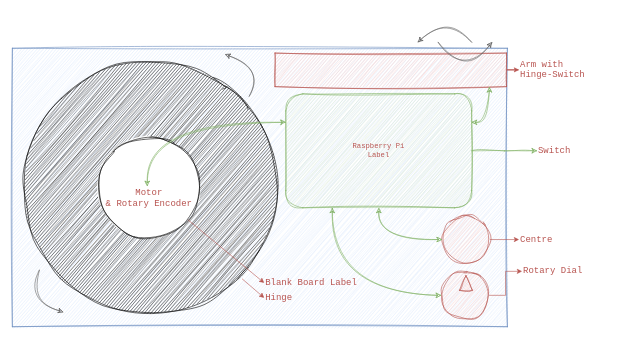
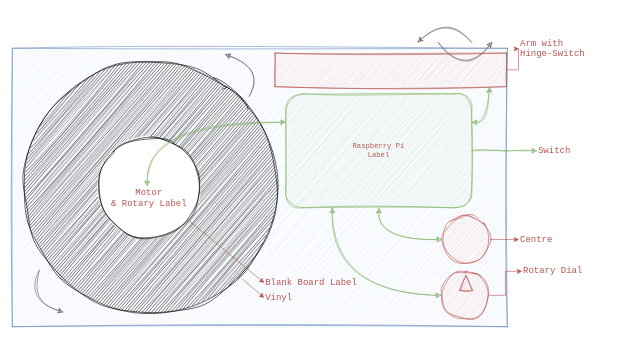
  <mxCell id="0" />
  <mxCell id="1" parent="0" />
  <mxCell id="2" value="" style="rounded=0;whiteSpace=wrap;html=1;aspect=fixed;fillColor=#dae8fc;strokeColor=#6c8ebf;sketch=1;curveFitting=1;jiggle=2;" vertex="1" parent="1"><mxGeometry x="20" y="80" width="825.54" height="464.37" as="geometry" /></mxCell>
  <mxCell id="3" value="" style="ellipse;whiteSpace=wrap;html=1;aspect=fixed;sketch=1;curveFitting=1;jiggle=2;fillColor=#060606;" vertex="1" parent="1"><mxGeometry x="39" y="100.78" width="422.81" height="422.81" as="geometry" /></mxCell>
  <mxCell id="4" value="" style="ellipse;whiteSpace=wrap;html=1;aspect=fixed;sketch=1;curveFitting=1;jiggle=2;" vertex="1" parent="1"><mxGeometry x="163.16" y="227.58" width="169.22" height="169.22" as="geometry" /></mxCell>
  <mxCell id="5" value="" style="curved=1;endArrow=classic;html=1;rounded=0;fillColor=#f5f5f5;strokeColor=#666666;sketch=1;curveFitting=1;jiggle=2;" edge="1" parent="1"><mxGeometry width="50" height="50" relative="1" as="geometry"><mxPoint x="415" y="160" as="sourcePoint" /><mxPoint x="375" y="90" as="targetPoint" /><Array as="points"><mxPoint x="444.91" y="119.82" /></Array></mxGeometry></mxCell>
  <mxCell id="6" value="" style="curved=1;endArrow=classic;html=1;rounded=0;fillColor=#f5f5f5;strokeColor=#666666;sketch=1;curveFitting=1;jiggle=2;" edge="1" parent="1"><mxGeometry width="50" height="50" relative="1" as="geometry"><mxPoint x="65" y="450" as="sourcePoint" /><mxPoint x="105" y="520" as="targetPoint" /><Array as="points"><mxPoint x="45" y="500" /></Array></mxGeometry></mxCell>
  <mxCell id="7" value="Blank Board Label" style="text;html=1;align=left;verticalAlign=middle;whiteSpace=wrap;rounded=0;fontColor=#B85450;fontFamily=Courier New;fontSize=15;" vertex="1" parent="1"><mxGeometry x="440" y="461.29" width="185" height="20" as="geometry" /></mxCell>
  <mxCell id="8" value="" style="endArrow=classic;html=1;rounded=0;entryX=0;entryY=0.5;entryDx=0;entryDy=0;fillColor=#f8cecc;strokeColor=#b85450;" edge="1" parent="1" target="7"><mxGeometry width="50" height="50" relative="1" as="geometry"><mxPoint x="312.936" y="366.145" as="sourcePoint" /><mxPoint x="445" y="540" as="targetPoint" /></mxGeometry></mxCell>
- <mxCell id="9" value="Hinge" style="text;html=1;align=left;verticalAlign=middle;whiteSpace=wrap;rounded=0;fontColor=#B85450;fontFamily=Courier New;fontSize=15;" vertex="1" parent="1"><mxGeometry x="440" y="486.19" width="150" height="20" as="geometry" /></mxCell>
+ <mxCell id="9" value="Vinyl" style="text;html=1;align=left;verticalAlign=middle;whiteSpace=wrap;rounded=0;fontColor=#B85450;fontFamily=Courier New;fontSize=15;" vertex="1" parent="1"><mxGeometry x="440" y="486.19" width="150" height="20" as="geometry" /></mxCell>
  <mxCell id="10" value="" style="endArrow=classic;html=1;rounded=0;entryX=0;entryY=0.5;entryDx=0;entryDy=0;exitX=0.861;exitY=0.86;exitDx=0;exitDy=0;exitPerimeter=0;fillColor=#f8cecc;strokeColor=#b85450;" edge="1" parent="1" source="3" target="9"><mxGeometry width="50" height="50" relative="1" as="geometry"><mxPoint x="355" y="600" as="sourcePoint" /><mxPoint x="405" y="550" as="targetPoint" /></mxGeometry></mxCell>
  <mxCell id="11" value="" style="edgeStyle=orthogonalEdgeStyle;rounded=0;orthogonalLoop=1;jettySize=auto;html=1;fillColor=#f8cecc;strokeColor=#b85450;" edge="1" parent="1" source="12" target="27"><mxGeometry relative="1" as="geometry" /></mxCell>
  <mxCell id="12" value="" style="ellipse;whiteSpace=wrap;html=1;aspect=fixed;fillColor=#f8cecc;strokeColor=#b85450;sketch=1;curveFitting=1;jiggle=2;" vertex="1" parent="1"><mxGeometry x="735" y="452" width="80" height="80" as="geometry" /></mxCell>
  <mxCell id="13" value="" style="edgeStyle=orthogonalEdgeStyle;rounded=0;orthogonalLoop=1;jettySize=auto;html=1;fillColor=#f8cecc;strokeColor=#b85450;" edge="1" parent="1" source="14" target="28"><mxGeometry relative="1" as="geometry" /></mxCell>
  <mxCell id="14" value="" style="ellipse;whiteSpace=wrap;html=1;aspect=fixed;fillColor=#f8cecc;strokeColor=#b85450;sketch=1;curveFitting=1;jiggle=2;" vertex="1" parent="1"><mxGeometry x="736.41" y="359" width="80" height="80" as="geometry" /></mxCell>
  <mxCell id="15" value="" style="triangle;whiteSpace=wrap;html=1;rotation=-90;sketch=1;curveFitting=1;jiggle=2;rounded=0;fillColor=#f8cecc;strokeColor=#b85450;" vertex="1" parent="1"><mxGeometry x="764.21" y="460.81" width="24.41" height="21.19" as="geometry" /></mxCell>
  <mxCell id="16" style="edgeStyle=orthogonalEdgeStyle;rounded=0;orthogonalLoop=1;jettySize=auto;html=1;exitX=0.25;exitY=1;exitDx=0;exitDy=0;entryX=0;entryY=0.5;entryDx=0;entryDy=0;endArrow=classic;startFill=1;fillColor=#d5e8d4;strokeColor=#82b366;curved=1;sketch=1;curveFitting=1;jiggle=2;endFill=1;startArrow=classic;" edge="1" parent="1" source="19" target="12"><mxGeometry relative="1" as="geometry" /></mxCell>
  <mxCell id="17" style="edgeStyle=orthogonalEdgeStyle;rounded=0;orthogonalLoop=1;jettySize=auto;html=1;exitX=0.5;exitY=1;exitDx=0;exitDy=0;entryX=0;entryY=0.5;entryDx=0;entryDy=0;curved=1;sketch=1;curveFitting=1;jiggle=2;fillColor=#d5e8d4;strokeColor=#82b366;startArrow=classic;startFill=1;" edge="1" parent="1" source="19" target="14"><mxGeometry relative="1" as="geometry" /></mxCell>
  <mxCell id="18" style="edgeStyle=orthogonalEdgeStyle;rounded=0;orthogonalLoop=1;jettySize=auto;html=1;exitX=1;exitY=0.5;exitDx=0;exitDy=0;fillColor=#d5e8d4;strokeColor=#82b366;sketch=1;curveFitting=1;jiggle=2;" edge="1" parent="1" source="19"><mxGeometry relative="1" as="geometry"><mxPoint x="895" y="250.905" as="targetPoint" /></mxGeometry></mxCell>
  <mxCell id="19" value="" style="rounded=1;whiteSpace=wrap;html=1;sketch=1;curveFitting=1;jiggle=2;fillColor=#d5e8d4;strokeColor=#82b366;" vertex="1" parent="1"><mxGeometry x="476" y="156" width="310" height="190" as="geometry" /></mxCell>
  <mxCell id="20" value="" style="edgeStyle=orthogonalEdgeStyle;rounded=0;orthogonalLoop=1;jettySize=auto;html=1;fillColor=#f8cecc;strokeColor=#b85450;" edge="1" parent="1" source="21" target="26"><mxGeometry relative="1" as="geometry" /></mxCell>
  <mxCell id="21" value="" style="rounded=0;whiteSpace=wrap;html=1;fillColor=#f8cecc;strokeColor=#b85450;sketch=1;curveFitting=1;jiggle=2;" vertex="1" parent="1"><mxGeometry x="458" y="88" width="386" height="56" as="geometry" /></mxCell>
  <mxCell id="22" style="edgeStyle=orthogonalEdgeStyle;rounded=0;orthogonalLoop=1;jettySize=auto;html=1;exitX=1;exitY=0.25;exitDx=0;exitDy=0;entryX=0.926;entryY=1.013;entryDx=0;entryDy=0;entryPerimeter=0;curved=1;fillColor=#d5e8d4;strokeColor=#82b366;startArrow=classic;startFill=1;sketch=1;curveFitting=1;jiggle=2;" edge="1" parent="1" source="19" target="21"><mxGeometry relative="1" as="geometry" /></mxCell>
  <mxCell id="23" value="" style="endArrow=classic;html=1;rounded=0;exitX=0;exitY=0.25;exitDx=0;exitDy=0;fillColor=#d5e8d4;strokeColor=#82b366;startArrow=classic;startFill=1;sketch=1;curveFitting=1;jiggle=2;edgeStyle=orthogonalEdgeStyle;curved=1;" edge="1" parent="1" source="19"><mxGeometry width="50" height="50" relative="1" as="geometry"><mxPoint x="195" y="360" as="sourcePoint" /><mxPoint x="245" y="310" as="targetPoint" /><Array as="points"><mxPoint x="245" y="203" /></Array></mxGeometry></mxCell>
  <mxCell id="24" value="" style="curved=1;endArrow=classic;html=1;rounded=0;fillColor=#f5f5f5;strokeColor=#666666;sketch=1;curveFitting=1;jiggle=2;" edge="1" parent="1"><mxGeometry width="50" height="50" relative="1" as="geometry"><mxPoint x="786" y="70" as="sourcePoint" /><mxPoint x="696" y="70" as="targetPoint" /><Array as="points"><mxPoint x="749.58" y="20" /></Array></mxGeometry></mxCell>
  <mxCell id="25" value="" style="curved=1;endArrow=classic;html=1;rounded=0;fillColor=#f5f5f5;strokeColor=#666666;sketch=1;curveFitting=1;jiggle=2;" edge="1" parent="1"><mxGeometry width="50" height="50" relative="1" as="geometry"><mxPoint x="730" y="70" as="sourcePoint" /><mxPoint x="820" y="70" as="targetPoint" /><Array as="points"><mxPoint x="770" y="130" /></Array></mxGeometry></mxCell>
- <mxCell id="26" value="&lt;div&gt;Arm with&lt;/div&gt;&lt;div&gt;Hinge-Switch&lt;/div&gt;" style="text;html=1;align=left;verticalAlign=middle;whiteSpace=wrap;rounded=0;fontColor=#B85450;fontFamily=Courier New;fontSize=15;" vertex="1" parent="1"><mxGeometry x="865" y="106" width="150" height="20" as="geometry" /></mxCell>
+ <mxCell id="26" value="&lt;div&gt;Arm with&lt;/div&gt;&lt;div&gt;Hinge-Switch&lt;/div&gt;" style="text;html=1;align=left;verticalAlign=middle;whiteSpace=wrap;rounded=0;fontColor=#B85450;fontFamily=Courier New;fontSize=15;" vertex="1" parent="1"><mxGeometry x="865" y="71" width="150" height="20" as="geometry" /></mxCell>
  <mxCell id="27" value="Rotary Dial" style="text;html=1;align=left;verticalAlign=middle;whiteSpace=wrap;rounded=0;fontColor=#B85450;fontFamily=Courier New;fontSize=15;" vertex="1" parent="1"><mxGeometry x="870" y="442" width="150" height="20" as="geometry" /></mxCell>
  <mxCell id="28" value="Centre" style="text;html=1;align=left;verticalAlign=middle;whiteSpace=wrap;rounded=0;fontColor=#B85450;fontFamily=Courier New;fontSize=15;" vertex="1" parent="1"><mxGeometry x="865" y="389" width="150" height="20" as="geometry" /></mxCell>
- <mxCell id="29" value="&lt;div&gt;Motor&lt;/div&gt;&lt;div&gt;&amp;amp; Rotary Encoder&lt;/div&gt;" style="text;html=1;align=center;verticalAlign=middle;whiteSpace=wrap;rounded=0;fontColor=#B85450;fontFamily=Courier New;fontSize=15;" vertex="1" parent="1"><mxGeometry x="168.6" y="320" width="158.34" height="20" as="geometry" /></mxCell>
+ <mxCell id="29" value="&lt;div&gt;Motor&lt;/div&gt;&lt;div&gt;&amp;amp; Rotary Label&lt;/div&gt;" style="text;html=1;align=center;verticalAlign=middle;whiteSpace=wrap;rounded=0;fontColor=#B85450;fontFamily=Courier New;fontSize=15;" vertex="1" parent="1"><mxGeometry x="168.6" y="320" width="158.34" height="20" as="geometry" /></mxCell>
  <mxCell id="30" value="Raspberry Pi Label" style="text;html=1;align=center;verticalAlign=middle;whiteSpace=wrap;rounded=0;fontColor=#B85450;fontFamily=Courier New;" vertex="1" parent="1"><mxGeometry x="569.88" y="241" width="122.23" height="20" as="geometry" /></mxCell>
  <mxCell id="31" value="Switch" style="text;html=1;align=left;verticalAlign=middle;whiteSpace=wrap;rounded=0;fontColor=#B85450;fontFamily=Courier New;fontSize=15;" vertex="1" parent="1"><mxGeometry x="895" y="241" width="150" height="20" as="geometry" /></mxCell>
